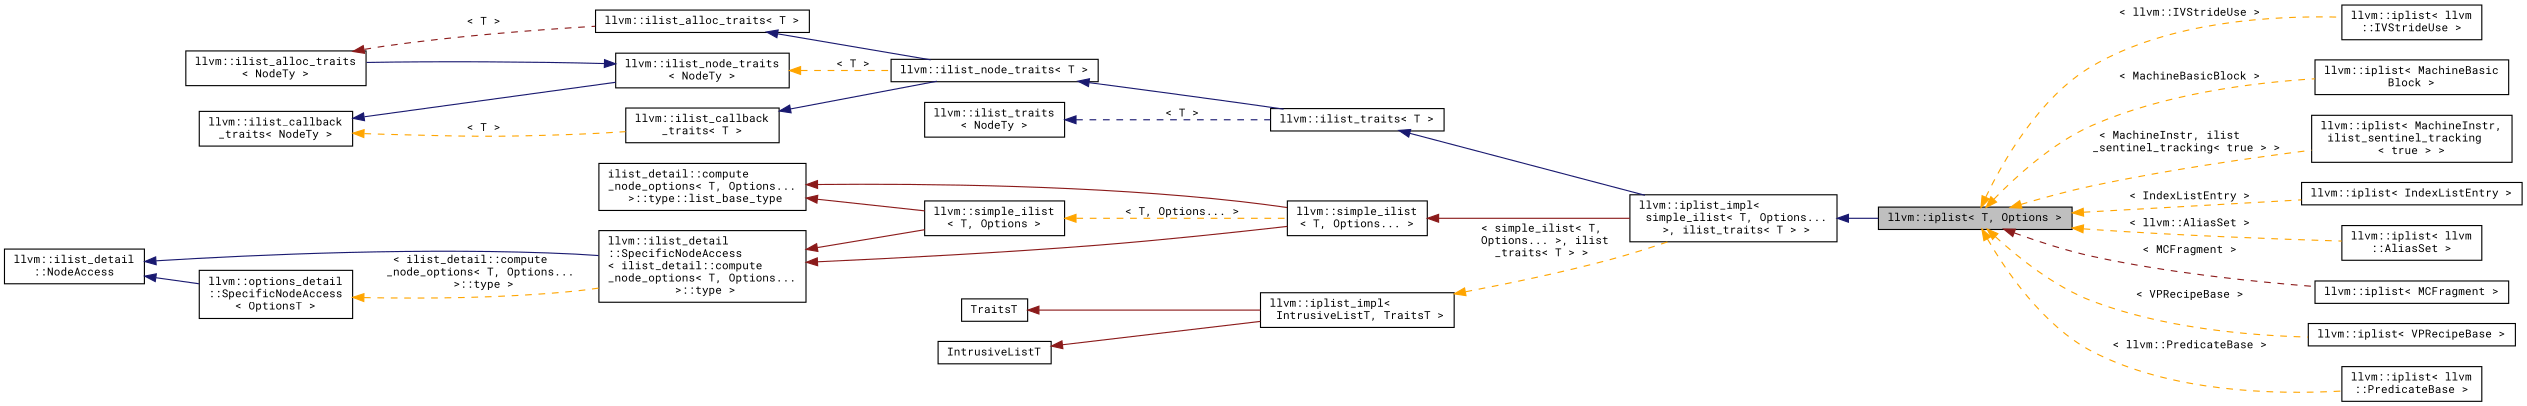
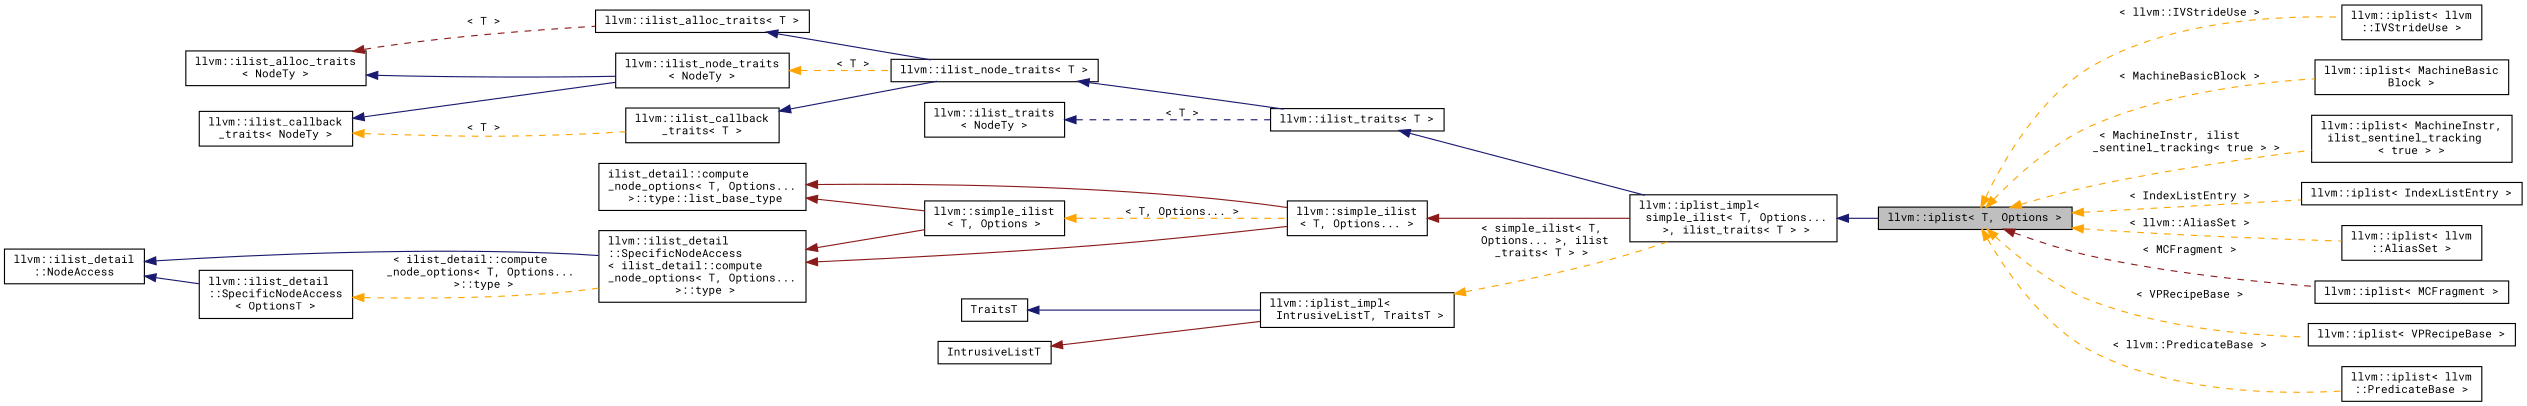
  digraph {
    fontname="Roboto Mono"
    rankdir=LR
    node [color=black fontname="Roboto Mono" fontsize=10 shape=record]
    edge [color=orange dir=back fontname="Roboto Mono" fontsize=10 labelfontname=Helvetica labelfontsize=10 style=solid]
    n1 [fillcolor=grey75 fontcolor=black height=0.2 label="llvm::iplist\< T, Options \>" style=filled width=0.4]
    n2 [height=0.2 label="llvm::iplist\< llvm\l::IVStrideUse \>" width=0.4]
    n3 [height=0.2 label="llvm::iplist\< MachineBasic\lBlock \>" width=0.4]
    n4 [height=0.2 label="llvm::iplist\< MachineInstr,\l ilist_sentinel_tracking\l\< true \> \>" width=0.4]
    n5 [height=0.2 label="llvm::iplist\< IndexListEntry \>" width=0.4]
    n6 [height=0.2 label="llvm::iplist\< llvm\l::AliasSet \>" width=0.4]
    n7 [height=0.2 label="llvm::iplist\< MCFragment \>" width=0.4]
    n8 [height=0.2 label="llvm::iplist\< VPRecipeBase \>" width=0.4]
    n9 [height=0.2 label="llvm::iplist\< llvm\l::PredicateBase \>" width=0.4]
    n10 [height=0.2 label="llvm::iplist_impl\<\l simple_ilist\< T, Options...\l \>, ilist_traits\< T \> \>" width=0.4]
    n11 [height=0.2 label="llvm::ilist_traits\< T \>" width=0.4]
    n12 [height=0.2 label="llvm::ilist_node_traits\< T \>" width=0.4]
    n13 [height=0.2 label="llvm::ilist_alloc_traits\< T \>" width=0.4]
    n14 [height=0.2 label="llvm::ilist_alloc_traits\l\< NodeTy \>" width=0.4]
    n15 [height=0.2 label="llvm::ilist_node_traits\l\< NodeTy \>" width=0.4]
    n16 [height=0.2 label="llvm::ilist_callback\l_traits\< T \>" width=0.4]
    n17 [height=0.2 label="llvm::ilist_callback\l_traits\< NodeTy \>" width=0.4]
    n18 [height=0.2 label="llvm::ilist_traits\l\< NodeTy \>" width=0.4]
    n19 [height=0.2 label="llvm::simple_ilist\l\< T, Options... \>" width=0.4]
    n20 [height=0.2 label="ilist_detail::compute\l_node_options\< T, Options...\l \>::type::list_base_type" width=0.4]
    n21 [height=0.2 label="llvm::simple_ilist\l\< T, Options \>" width=0.4]
    n22 [height=0.2 label="llvm::ilist_detail\l::SpecificNodeAccess\l\< ilist_detail::compute\l_node_options\< T, Options...\l \>::type \>" width=0.4]
    n23 [height=0.2 label="llvm::ilist_detail\l::NodeAccess" width=0.4]
-   n24 [height=0.2 label="llvm::options_detail\l::SpecificNodeAccess\l\< OptionsT \>" width=0.4]
+   n24 [height=0.2 label="llvm::ilist_detail\l::SpecificNodeAccess\l\< OptionsT \>" width=0.4]
    n25 [height=0.2 label="llvm::iplist_impl\<\l IntrusiveListT, TraitsT \>" width=0.4]
    n26 [height=0.2 label=TraitsT width=0.4]
    n27 [height=0.2 label=IntrusiveListT width=0.4]
    n1 -> n2 [label=" \< llvm::IVStrideUse \>" style=dashed]
    n1 -> n3 [label=" \< MachineBasicBlock \>" style=dashed]
    n1 -> n4 [label=" \< MachineInstr, ilist\l_sentinel_tracking\< true \> \>" style=dashed]
    n1 -> n5 [label=" \< IndexListEntry \>" style=dashed]
    n1 -> n6 [label=" \< llvm::AliasSet \>" style=dashed]
    n1 -> n7 [color=firebrick4 label=" \< MCFragment \>" style=dashed]
    n1 -> n8 [label=" \< VPRecipeBase \>" style=dashed]
    n1 -> n9 [label=" \< llvm::PredicateBase \>" style=dashed]
    n10 -> n1 [color=midnightblue]
    n11 -> n10 [color=midnightblue]
    n12 -> n11 [color=midnightblue]
    n13 -> n12 [color=midnightblue]
    n14 -> n13 [color=firebrick4 label=" \< T \>" style=dashed]
-   n15 -> n14 [color=midnightblue]
+   n14 -> n15 [color=midnightblue]
    n15 -> n12 [label=" \< T \>" style=dashed]
    n16 -> n12 [color=midnightblue]
    n17 -> n15 [color=midnightblue]
    n17 -> n16 [label=" \< T \>" style=dashed]
    n18 -> n11 [color=midnightblue label=" \< T \>" style=dashed]
    n19 -> n10 [color=firebrick4]
    n20 -> n19 [color=firebrick4]
    n20 -> n21 [color=firebrick4]
    n21 -> n19 [label=" \< T, Options... \>" style=dashed]
    n22 -> n19 [color=firebrick4]
    n22 -> n21 [color=firebrick4]
    n23 -> n22 [color=midnightblue]
    n23 -> n24 [color=midnightblue]
    n24 -> n22 [label=" \< ilist_detail::compute\l_node_options\< T, Options...\l \>::type \>" style=dashed]
    n25 -> n10 [label=" \< simple_ilist\< T,\l Options... \>, ilist\l_traits\< T \> \>" style=dashed]
-   n26 -> n25 [color=firebrick4]
+   n26 -> n25 [color=midnightblue]
    n27 -> n25 [color=firebrick4]
  }
